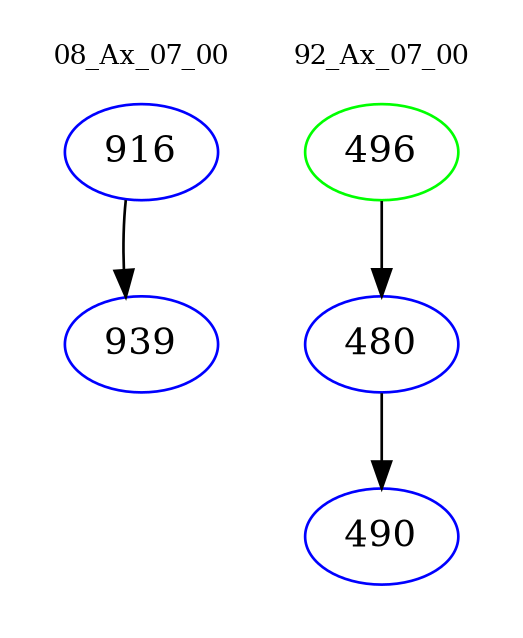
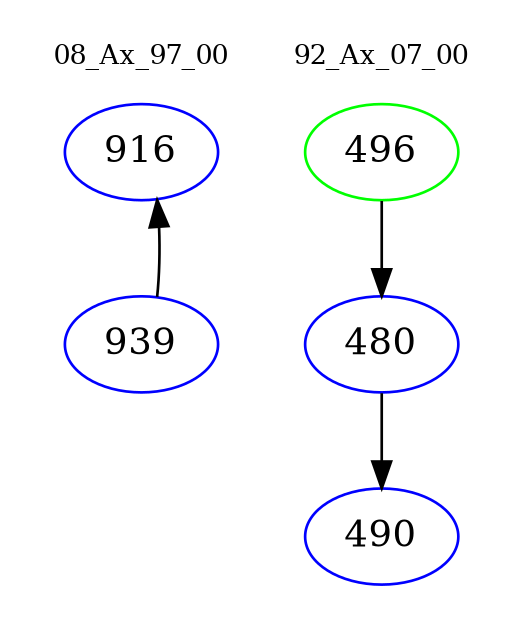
  digraph {
    node [color=blue]
    edge [color=black]
    n1 [label=916]
    n2 [label=939]
    n3 [color=green label=496]
    n4 [label=480]
    n5 [label=490]
    subgraph cluster_1 {
      color=white
      fontsize=10
-     label="08_Ax_07_00"
+     label="08_Ax_97_00"
      n1
      n2
    }
    subgraph cluster_2 {
      color=white
      fontsize=10
      label="92_Ax_07_00"
      n3
      n4
      n5
    }
-   n1 -> n2
+   n2 -> n1
    n3 -> n4
    n4 -> n5
  }
